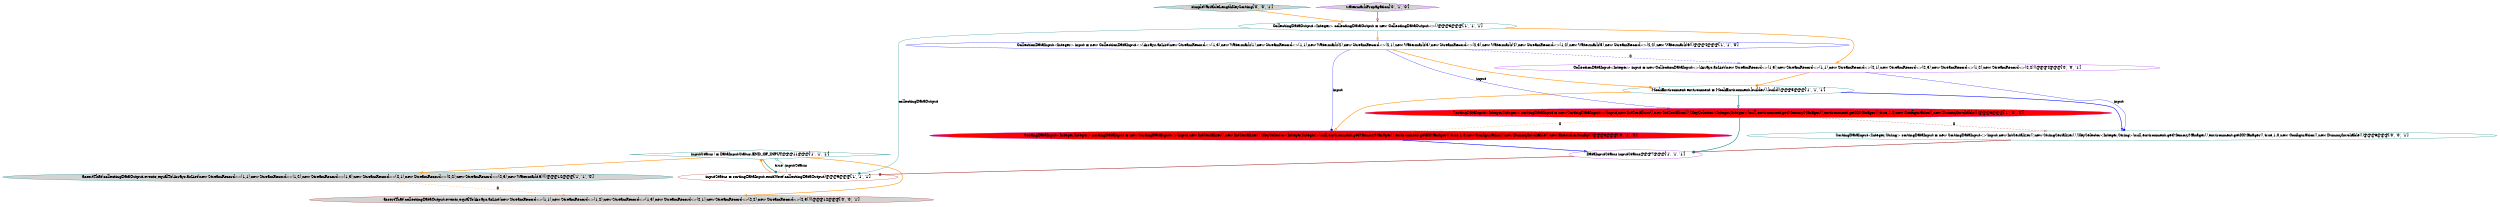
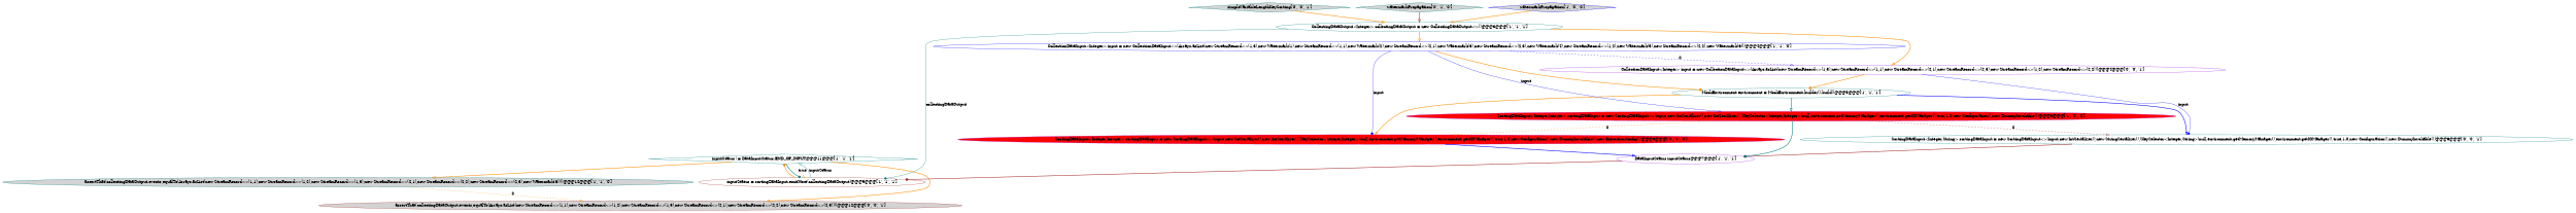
  digraph {
    node [color=teal fillcolor=white shape=ellipse style=filled]
    edge [arrowhead=onormal color=darkorange style=bold]
    n1 [label="inputStatus != DataInputStatus.END_OF_INPUT@@@11@@@['1', '1', '1']" shape=diamond]
    n2 [color=brown label="inputStatus = sortingDataInput.emitNext(collectingDataOutput)@@@9@@@['1', '1', '1']"]
    n3 [color=brown fillcolor=lightgray label="assertThat(collectingDataOutput.events,equalTo(Arrays.asList(new StreamRecord<>(1,1),new StreamRecord<>(1,2),new StreamRecord<>(1,3),new StreamRecord<>(2,1),new StreamRecord<>(2,2),new StreamRecord<>(2,3))))@@@12@@@['0', '0', '1']"]
    n4 [fillcolor=lightgray label="assertThat(collectingDataOutput.events,equalTo(Arrays.asList(new StreamRecord<>(1,1),new StreamRecord<>(1,2),new StreamRecord<>(1,3),new StreamRecord<>(2,1),new StreamRecord<>(2,2),new StreamRecord<>(2,3),new Watermark(6))))@@@12@@@['1', '1', '0']"]
    n5 [color=purple label="CollectionDataInput<Integer> input = new CollectionDataInput<>(Arrays.asList(new StreamRecord<>(1,3),new StreamRecord<>(1,1),new StreamRecord<>(2,1),new StreamRecord<>(2,3),new StreamRecord<>(1,2),new StreamRecord<>(2,2)))@@@4@@@['0', '0', '1']"]
    n6 [label="SortingDataInput<Integer,String> sortingDataInput = new SortingDataInput<>(input,new IntSerializer(),new StringSerializer(),(KeySelector<Integer,String>)null,environment.getMemoryManager(),environment.getIOManager(),true,1.0,new Configuration(),new DummyInvokable())@@@6@@@['0', '0', '1']"]
    n7 [label="MockEnvironment environment = MockEnvironment.builder().build()@@@5@@@['1', '1', '1']"]
    n8 [color=purple label="DataInputStatus inputStatus@@@7@@@['1', '1', '1']"]
    n9 [color=purple fillcolor=red label="SortingDataInput<Integer,Integer> sortingDataInput = new SortingDataInput<>(input,new IntSerializer(),new IntSerializer(),(KeySelector<Integer,Integer>)null,environment.getMemoryManager(),environment.getIOManager(),true,1.0,new Configuration(),new DummyInvokable(),new ExecutionConfig())@@@6@@@['0', '1', '0']"]
    n10 [color=purple fillcolor=red label="SortingDataInput<Integer,Integer> sortingDataInput = new SortingDataInput<>(input,new IntSerializer(),new IntSerializer(),(KeySelector<Integer,Integer>)null,environment.getMemoryManager(),environment.getIOManager(),true,1.0,new Configuration(),new DummyInvokable())@@@6@@@['1', '0', '0']"]
    n11 [label="CollectingDataOutput<Integer> collectingDataOutput = new CollectingDataOutput<>()@@@3@@@['1', '1', '1']"]
    n12 [color=blue label="CollectionDataInput<Integer> input = new CollectionDataInput<>(Arrays.asList(new StreamRecord<>(1,3),new Watermark(1),new StreamRecord<>(1,1),new Watermark(2),new StreamRecord<>(2,1),new Watermark(3),new StreamRecord<>(2,3),new Watermark(4),new StreamRecord<>(1,2),new Watermark(5),new StreamRecord<>(2,2),new Watermark(6)))@@@4@@@['1', '1', '0']"]
    n13 [fillcolor=lightgray label="simpleVariableLengthKeySorting['0', '0', '1']" shape=diamond]
-   n14 [color=purple fillcolor=lightgray label="watermarkPropagation['0', '1', '0']" shape=diamond]
+   n14 [fillcolor=lightgray label="watermarkPropagation['0', '1', '0']" shape=diamond]
+   n15 [color=blue fillcolor=lightgray label="watermarkPropagation['1', '0', '0']" shape=diamond]
    n1 -> n2 [arrowhead=dot color=teal]
    n1 -> n2 [label=true style=dotted]
    n1 -> n3
    n1 -> n4
    n2 -> n1 [color=teal label=inputStatus style=solid]
    n2 -> n1 [arrowhead=dot]
    n4 -> n3 [label=0 style=dashed]
    n5 -> n6 [arrowhead=dot color=blue label=input style=solid]
    n5 -> n7 [arrowhead=dot]
    n6 -> n8 [arrowhead=dot color=brown]
    n7 -> n6 [color=blue]
    n7 -> n9
    n7 -> n10 [color=teal]
    n8 -> n2 [arrowhead=dot color=brown]
    n9 -> n8 [color=blue]
    n10 -> n6 [color=brown label=0 style=dashed]
    n10 -> n8 [arrowhead=dot color=teal]
    n10 -> n9 [label=0 style=dashed]
    n11 -> n2 [arrowhead=dot color=teal label=collectingDataOutput style=solid]
    n11 -> n5
    n11 -> n12
    n12 -> n5 [color=blue label=0 style=dashed]
    n12 -> n7 [arrowhead=dot]
    n12 -> n9 [arrowhead=dot color=blue label=input style=solid]
    n12 -> n10 [color=blue label=input style=solid]
    n13 -> n11
    n14 -> n11 [color=brown]
+   n15 -> n11
  }
